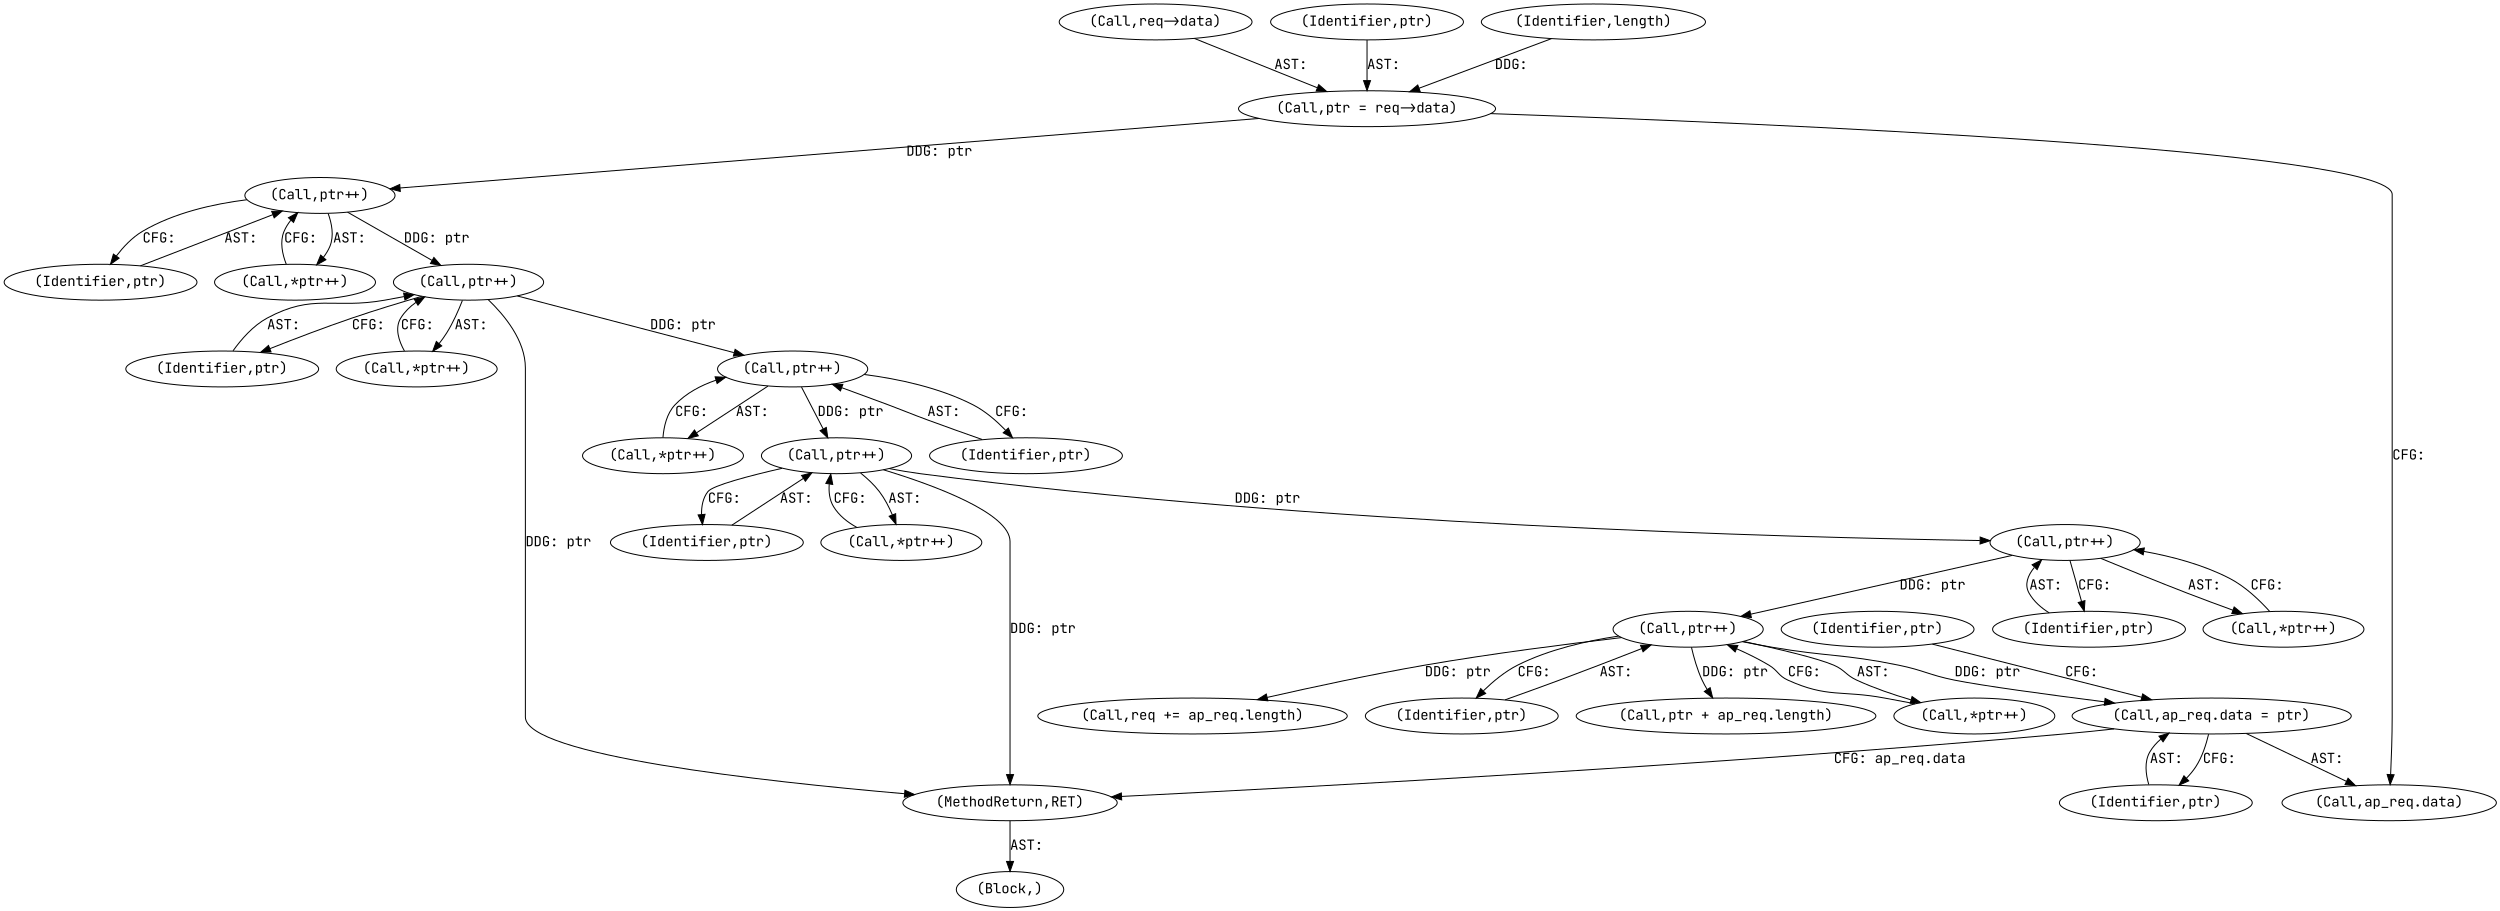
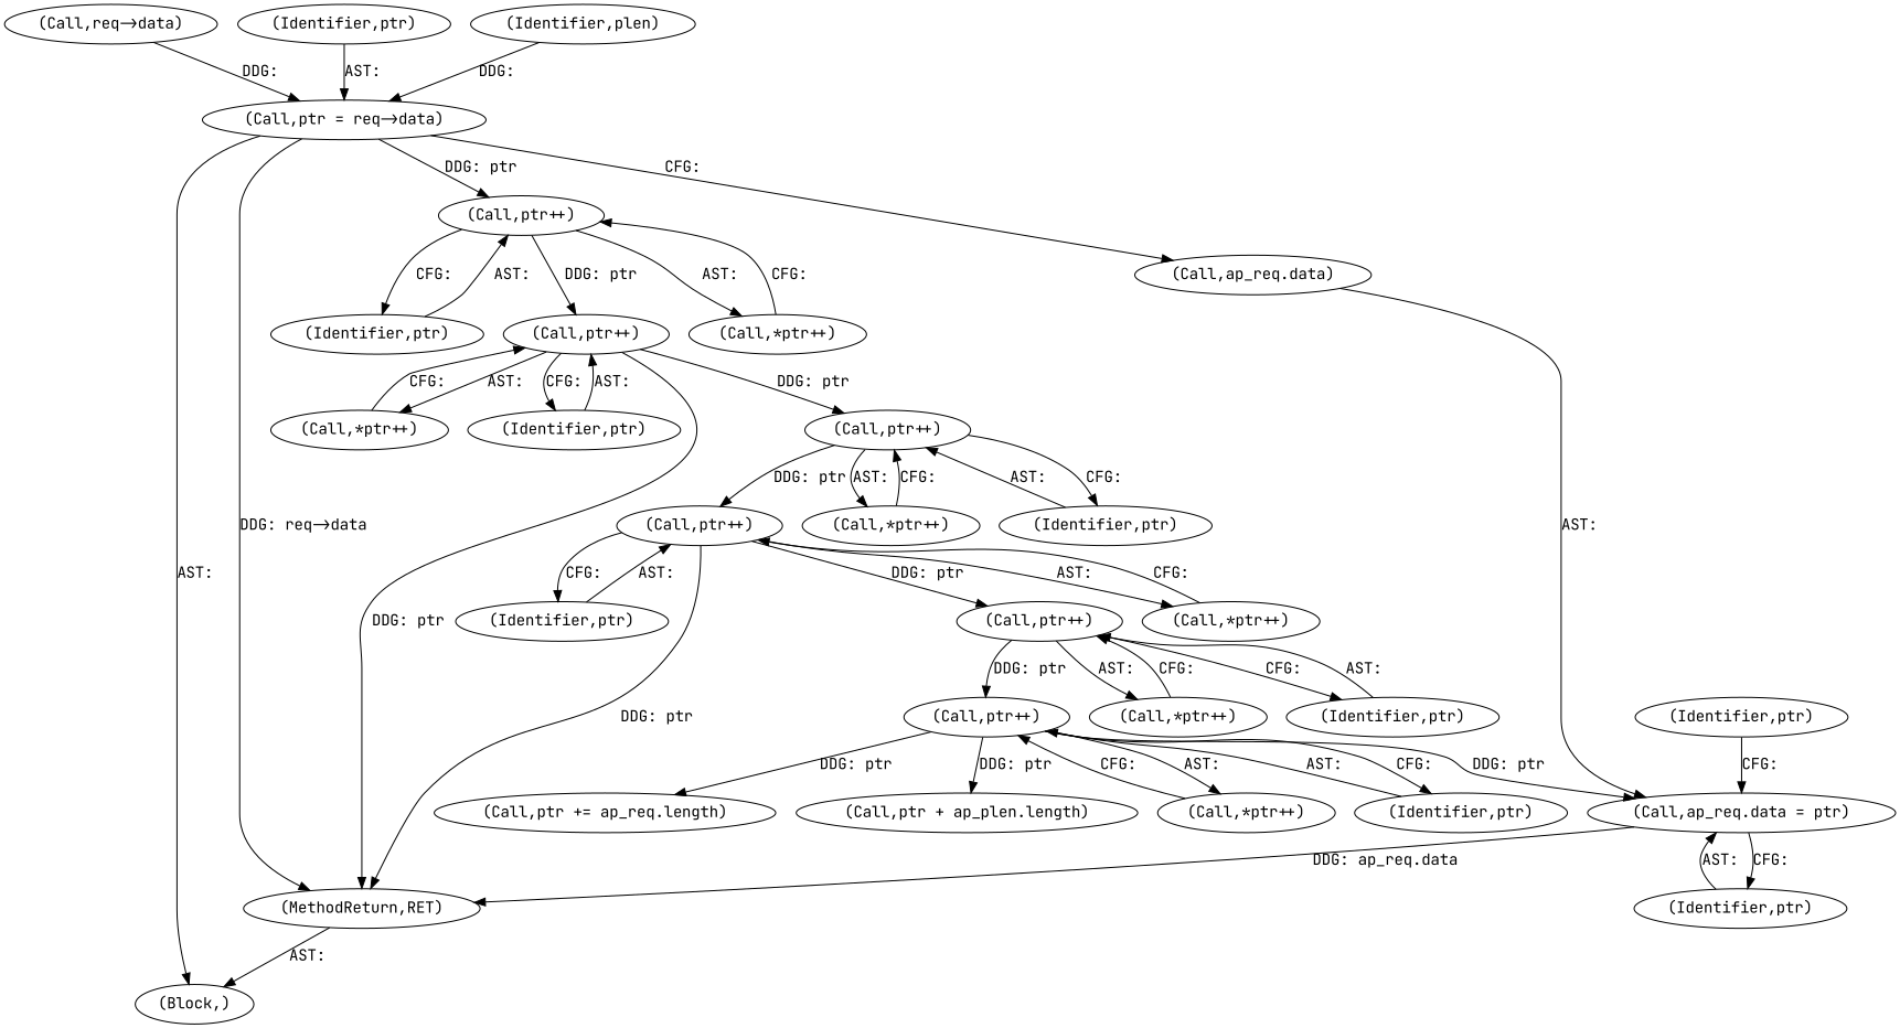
  digraph {
    fontname="JetBrains Mono"
    node [fontname="JetBrains Mono"]
    edge [fontname="JetBrains Mono"]
    n1 [label="(Call,ap_req.data = ptr)"]
    n2 [label="(Identifier,ptr)"]
    n3 [label="(MethodReturn,RET)"]
    n4 [label="(Block,)"]
    n5 [label="(Call,ptr++)"]
-   n6 [label="(Call,req += ap_req.length)"]
-   n7 [label="(Call,ptr + ap_req.length)"]
+   n6 [label="(Call,ptr += ap_req.length)"]
+   n7 [label="(Call,ptr + ap_plen.length)"]
    n8 [label="(Call,*ptr++)"]
    n9 [label="(Identifier,ptr)"]
    n10 [label="(Call,ptr++)"]
    n11 [label="(Call,*ptr++)"]
    n12 [label="(Identifier,ptr)"]
    n13 [label="(Call,ptr++)"]
    n14 [label="(Call,*ptr++)"]
    n15 [label="(Identifier,ptr)"]
    n16 [label="(Call,ptr++)"]
    n17 [label="(Identifier,ptr)"]
    n18 [label="(Call,*ptr++)"]
    n19 [label="(Call,ptr++)"]
    n20 [label="(Identifier,ptr)"]
    n21 [label="(Call,*ptr++)"]
    n22 [label="(Call,ptr++)"]
    n23 [label="(Call,*ptr++)"]
    n24 [label="(Identifier,ptr)"]
    n25 [label="(Call,ptr = req->data)"]
    n26 [label="(Call,ap_req.data)"]
    n27 [label="(Call,req->data)"]
    n28 [label="(Identifier,ptr)"]
    n29 [label="(Identifier,ptr)"]
-   n30 [label="(Identifier,length)"]
+   n30 [label="(Identifier,plen)"]
    n1 -> n2 [label="CFG: "]
-   n1 -> n3 [label="CFG: ap_req.data"]
+   n1 -> n3 [label="DDG: ap_req.data"]
    n2 -> n1 [label="AST: "]
    n3 -> n4 [label="AST: "]
    n5 -> n1 [label="DDG: ptr"]
    n5 -> n6 [label="DDG: ptr"]
    n5 -> n7 [label="DDG: ptr"]
    n5 -> n8 [label="AST: "]
    n5 -> n9 [label="CFG: "]
    n8 -> n5 [label="CFG: "]
    n9 -> n5 [label="AST: "]
    n10 -> n5 [label="DDG: ptr"]
    n10 -> n11 [label="AST: "]
    n10 -> n12 [label="CFG: "]
    n11 -> n10 [label="CFG: "]
    n12 -> n10 [label="AST: "]
    n13 -> n3 [label="DDG: ptr"]
    n13 -> n10 [label="DDG: ptr"]
    n13 -> n14 [label="AST: "]
    n13 -> n15 [label="CFG: "]
    n14 -> n13 [label="CFG: "]
    n15 -> n13 [label="AST: "]
    n16 -> n13 [label="DDG: ptr"]
    n16 -> n17 [label="CFG: "]
    n16 -> n18 [label="AST: "]
    n17 -> n16 [label="AST: "]
    n18 -> n16 [label="CFG: "]
    n19 -> n3 [label="DDG: ptr"]
    n19 -> n16 [label="DDG: ptr"]
    n19 -> n20 [label="CFG: "]
    n19 -> n21 [label="AST: "]
    n20 -> n19 [label="AST: "]
    n21 -> n19 [label="CFG: "]
    n22 -> n19 [label="DDG: ptr"]
    n22 -> n23 [label="AST: "]
    n22 -> n24 [label="CFG: "]
    n23 -> n22 [label="CFG: "]
    n24 -> n22 [label="AST: "]
+   n25 -> n3 [label="DDG: req->data"]
+   n25 -> n4 [label="AST: "]
    n25 -> n22 [label="DDG: ptr"]
    n25 -> n26 [label="CFG: "]
-   n1 -> n26 [label="AST: "]
-   n27 -> n25 [label="AST: "]
+   n26 -> n1 [label="AST: "]
+   n27 -> n25 [label="DDG: "]
    n28 -> n25 [label="AST: "]
    n29 -> n1 [label="CFG: "]
    n30 -> n25 [label="DDG: "]
  }
